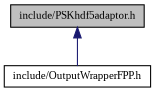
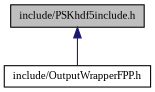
  digraph {
    fontname="Liberation Serif"
    node [color=black fontname="Liberation Serif" fontsize=10 shape=record style=filled]
-   n1 [fillcolor=grey75 fontcolor=black height=0.2 label="include/PSKhdf5adaptor.h" width=0.4]
+   n1 [fillcolor=grey75 fontcolor=black height=0.2 label="include/PSKhdf5include.h" width=0.4]
    n2 [fillcolor=white height=0.2 label="include/OutputWrapperFPP.h" width=0.4]
    n1 -> n2 [color=midnightblue dir=back fontname="Liberation Serif" fontsize=10 labelfontname=Helvetica labelfontsize=10 style=solid]
  }
